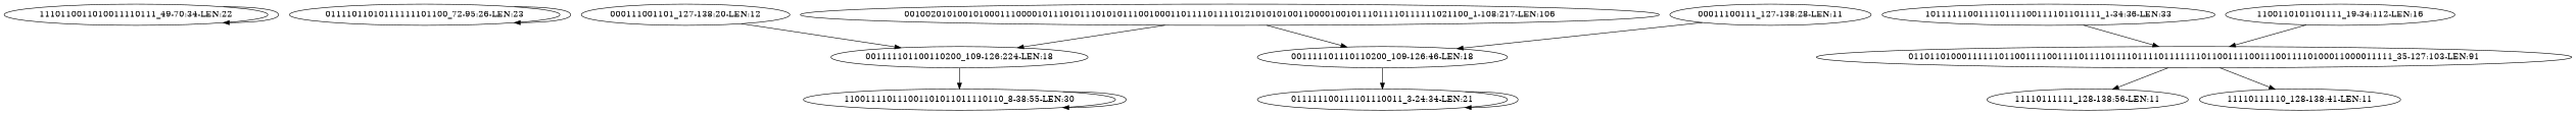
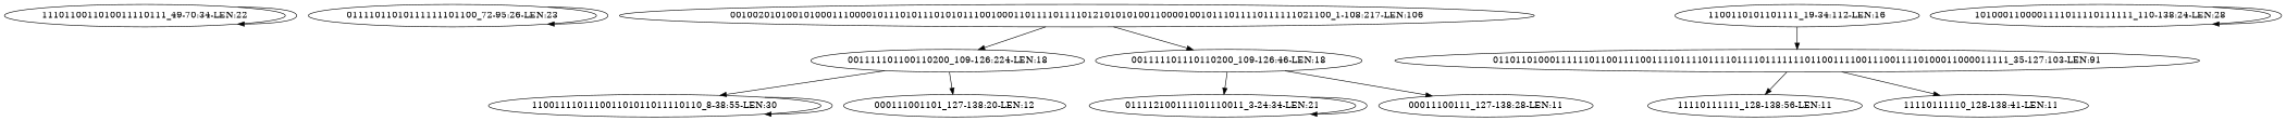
  digraph {
    "1110110011010011110111_49-70:34-LEN:22"
    "01111011010111111101100_72-95:26-LEN:23"
    "110011110111001101011011110110_8-38:55-LEN:30"
    "001111101100110200_109-126:224-LEN:18"
    "000111001101_127-138:20-LEN:12"
-   "011111100111101110011_3-24:34-LEN:21"
-   "101111110011110111100111101101111_1-34:36-LEN:33"
+   "011111100111101110011_3-24:34-LEN:21" [label="011112100111101110011_3-24:34-LEN:21"]
    "0110110100011111101100111100111101111011110111101111111011001111001110011110100011000011111_35-127:103-LEN:91"
    "11110111111_128-138:56-LEN:11"
    "11110111110_128-138:41-LEN:11"
+   "1010001100001111011110111111_110-138:24-LEN:28"
    "001111101110110200_109-126:46-LEN:18"
    "00011100111_127-138:28-LEN:11"
    "0010020101001010001110000101110101110101011100100011011110111101210101010011000010010111011110111111021100_1-108:217-LEN:106"
    "1100110101101111_19-34:112-LEN:16"
    "1110110011010011110111_49-70:34-LEN:22" -> "1110110011010011110111_49-70:34-LEN:22"
    "01111011010111111101100_72-95:26-LEN:23" -> "01111011010111111101100_72-95:26-LEN:23"
    "110011110111001101011011110110_8-38:55-LEN:30" -> "110011110111001101011011110110_8-38:55-LEN:30"
    "001111101100110200_109-126:224-LEN:18" -> "110011110111001101011011110110_8-38:55-LEN:30"
-   "000111001101_127-138:20-LEN:12" -> "001111101100110200_109-126:224-LEN:18"
+   "001111101100110200_109-126:224-LEN:18" -> "000111001101_127-138:20-LEN:12"
    "011111100111101110011_3-24:34-LEN:21" -> "011111100111101110011_3-24:34-LEN:21"
-   "101111110011110111100111101101111_1-34:36-LEN:33" -> "0110110100011111101100111100111101111011110111101111111011001111001110011110100011000011111_35-127:103-LEN:91"
    "0110110100011111101100111100111101111011110111101111111011001111001110011110100011000011111_35-127:103-LEN:91" -> "11110111111_128-138:56-LEN:11"
    "0110110100011111101100111100111101111011110111101111111011001111001110011110100011000011111_35-127:103-LEN:91" -> "11110111110_128-138:41-LEN:11"
+   "1010001100001111011110111111_110-138:24-LEN:28" -> "1010001100001111011110111111_110-138:24-LEN:28"
    "001111101110110200_109-126:46-LEN:18" -> "011111100111101110011_3-24:34-LEN:21"
-   "00011100111_127-138:28-LEN:11" -> "001111101110110200_109-126:46-LEN:18"
+   "001111101110110200_109-126:46-LEN:18" -> "00011100111_127-138:28-LEN:11"
    "0010020101001010001110000101110101110101011100100011011110111101210101010011000010010111011110111111021100_1-108:217-LEN:106" -> "001111101100110200_109-126:224-LEN:18"
    "0010020101001010001110000101110101110101011100100011011110111101210101010011000010010111011110111111021100_1-108:217-LEN:106" -> "001111101110110200_109-126:46-LEN:18"
    "1100110101101111_19-34:112-LEN:16" -> "0110110100011111101100111100111101111011110111101111111011001111001110011110100011000011111_35-127:103-LEN:91"
  }
